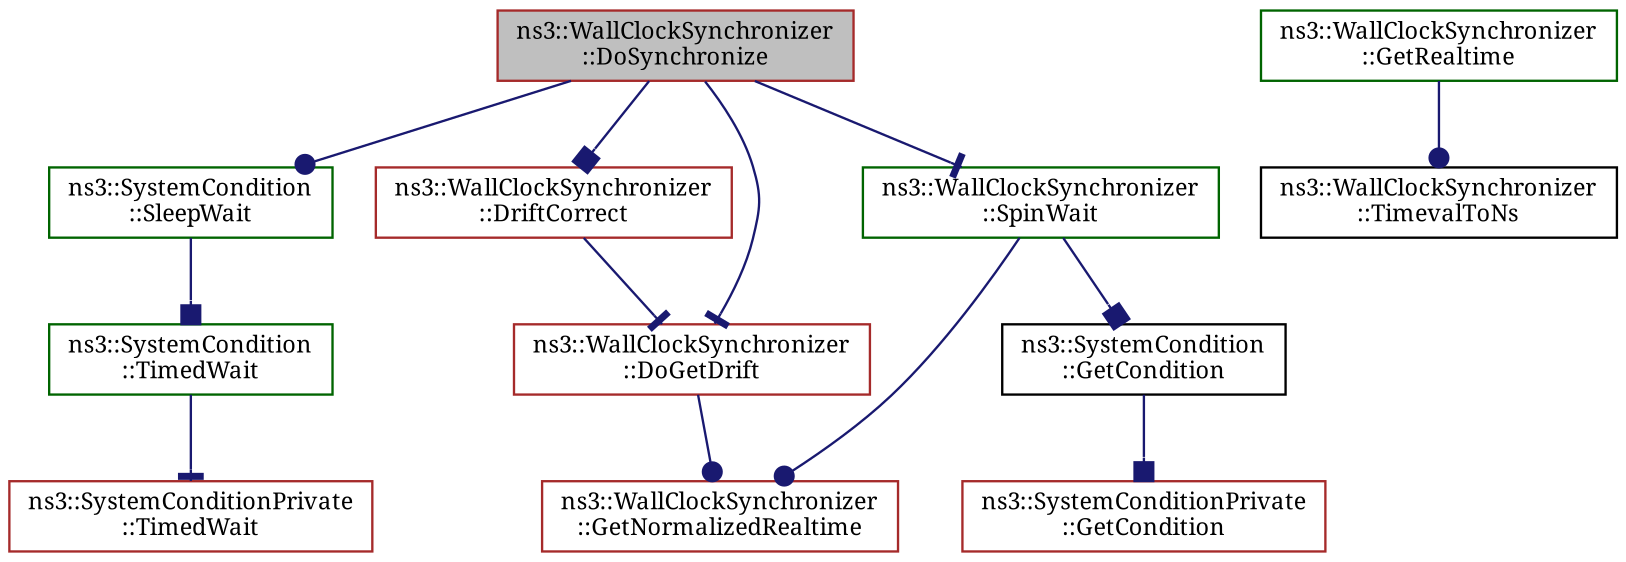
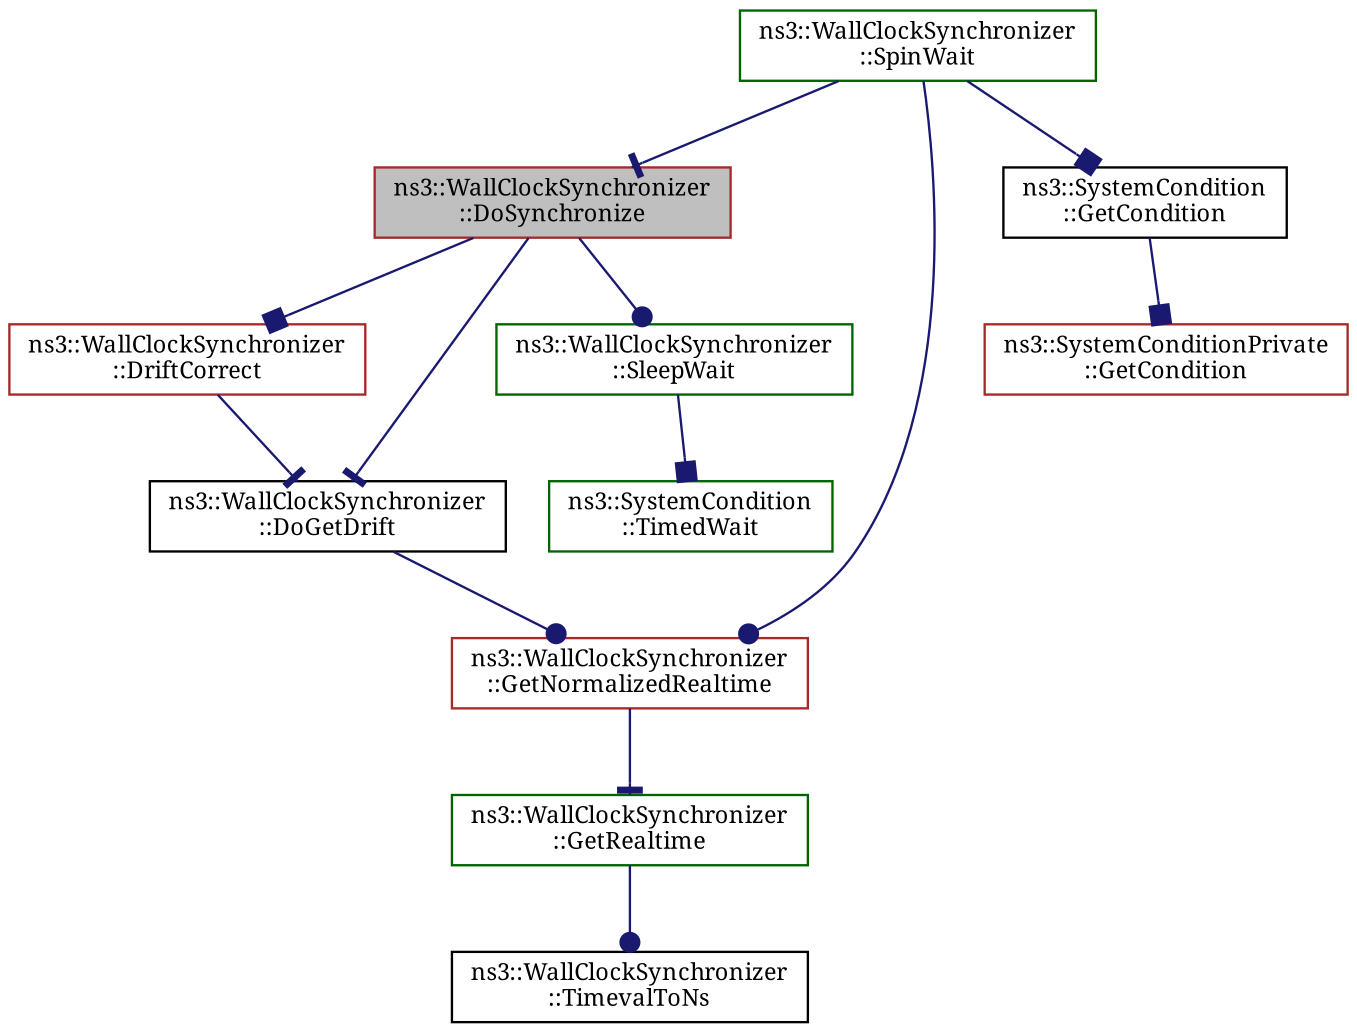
  digraph {
    fontname="Noto Serif"
    rankdir=TB
    node [color=brown fillcolor=white fontname="Noto Serif" fontsize=10 shape=record style=filled]
    edge [arrowhead=tee color=midnightblue fontname="Noto Serif" fontsize=10 labelfontname=Helvetica labelfontsize=10 style=solid]
    n1 [fillcolor=grey75 fontcolor=black height=0.2 label="ns3::WallClockSynchronizer\l::DoSynchronize" width=0.4]
    n2 [height=0.2 label="ns3::WallClockSynchronizer\l::DriftCorrect" width=0.4]
-   n3 [height=0.2 label="ns3::WallClockSynchronizer\l::DoGetDrift" width=0.4]
-   n4 [color=darkgreen height=0.2 label="ns3::SystemCondition\l::SleepWait" width=0.4]
+   n3 [color=black height=0.2 label="ns3::WallClockSynchronizer\l::DoGetDrift" width=0.4]
+   n4 [color=darkgreen height=0.2 label="ns3::WallClockSynchronizer\l::SleepWait" width=0.4]
    n5 [color=darkgreen height=0.2 label="ns3::WallClockSynchronizer\l::SpinWait" width=0.4]
    n6 [height=0.2 label="ns3::WallClockSynchronizer\l::GetNormalizedRealtime" width=0.4]
    n7 [color=darkgreen height=0.2 label="ns3::SystemCondition\l::TimedWait" width=0.4]
    n8 [color=black height=0.2 label="ns3::SystemCondition\l::GetCondition" width=0.4]
    n9 [color=darkgreen height=0.2 label="ns3::WallClockSynchronizer\l::GetRealtime" width=0.4]
    n10 [color=black height=0.2 label="ns3::WallClockSynchronizer\l::TimevalToNs" width=0.4]
-   n11 [height=0.2 label="ns3::SystemConditionPrivate\l::TimedWait" width=0.4]
    n12 [height=0.2 label="ns3::SystemConditionPrivate\l::GetCondition" width=0.4]
    n1 -> n2 [arrowhead=box]
    n1 -> n3
    n1 -> n4 [arrowhead=dot]
-   n1 -> n5
+   n5 -> n1
    n2 -> n3
    n3 -> n6 [arrowhead=dot]
    n4 -> n7 [arrowhead=box]
    n5 -> n6 [arrowhead=dot]
    n5 -> n8 [arrowhead=box]
-   n7 -> n11
+   n6 -> n9
    n8 -> n12 [arrowhead=box]
    n9 -> n10 [arrowhead=dot]
  }
